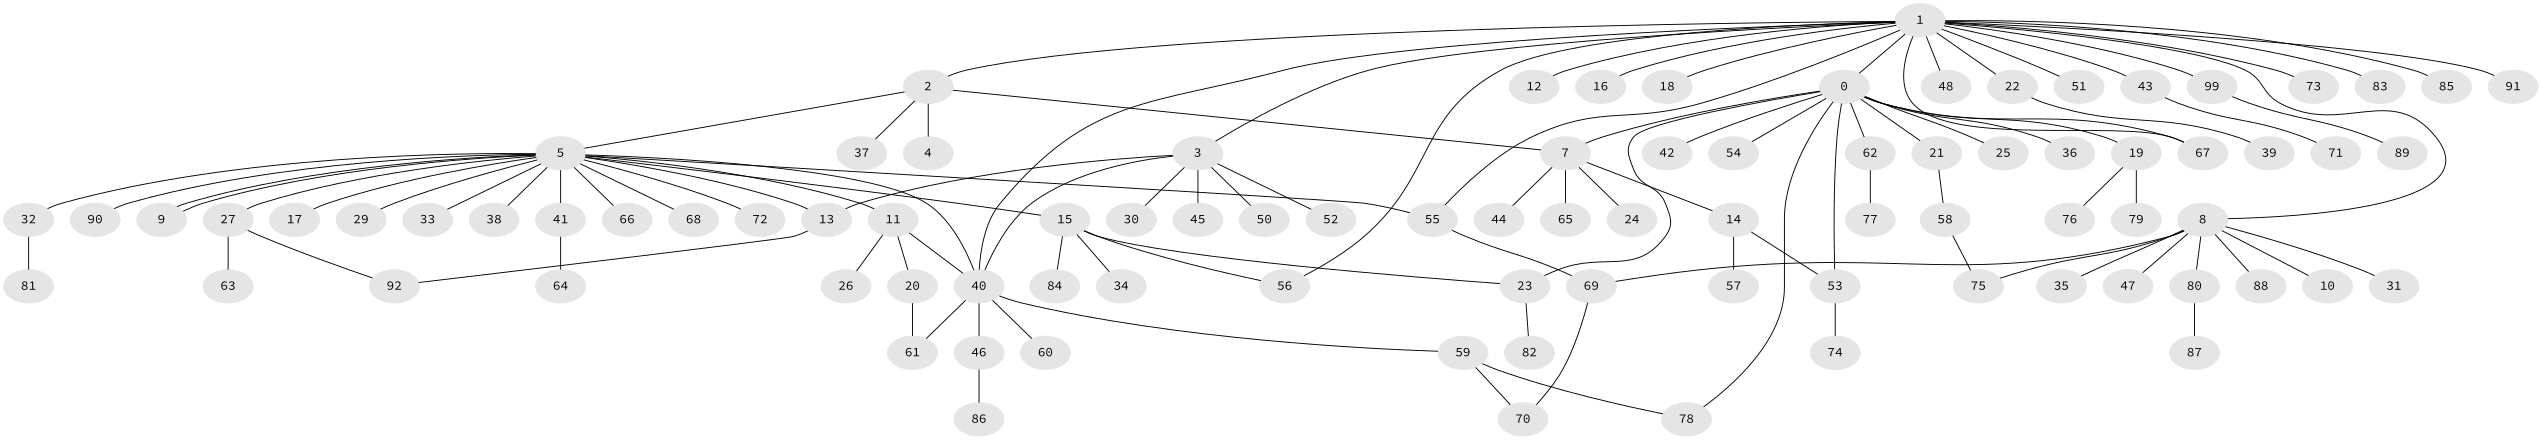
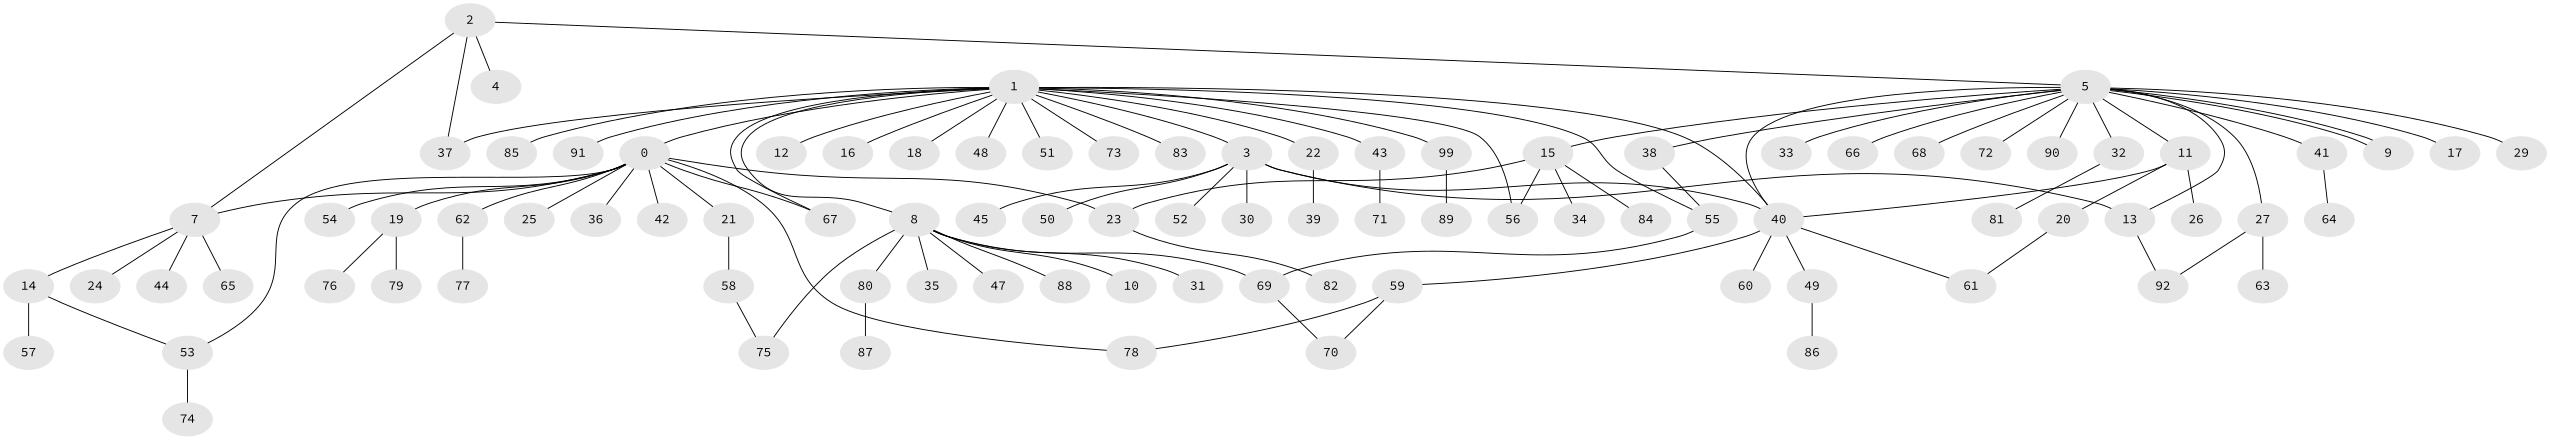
  graph {
    fontname="Source Code Pro"
    node [color=gray90 fontname="Source Code Pro" style=filled]
    edge [fontname="Source Code Pro"]
    1
    2
    3
    n4 [label=0]
    8
    12
    16
    18
    22
    40
    43
    48
    n13 [label=99]
    51
    55
    56
    67
    73
    83
    85
    91
    4
    5
    7
    37
    13
    30
    45
    50
    52
    19
    21
    23
    25
    36
    42
    53
    54
    62
    78
    10
    31
    35
    47
    69
    75
    80
    88
    39
    61
-   46
+   46 [label=49]
    59
    60
    71
    89
    9
    11
    15
    17
    27
    29
    32
    33
    38
    41
    66
    68
    72
    90
    14
    24
    44
    65
    92
    20
    26
    34
    84
    63
    81
    64
    76
    79
    58
    82
    74
    77
    57
    70
    87
    86
-   1 -- 2
+   1 -- 37
    1 -- 3
    1 -- n4
    1 -- 8
    1 -- 12
    1 -- 16
    1 -- 18
    1 -- 22
    1 -- 40
    1 -- 43
    1 -- 48
    1 -- n13
    1 -- 51
    1 -- 55
    1 -- 56
    1 -- 67
    1 -- 73
    1 -- 83
    1 -- 85
    1 -- 91
    2 -- 4
    2 -- 5
    2 -- 7
    2 -- 37
    3 -- 40
    3 -- 13
    3 -- 30
    3 -- 45
    3 -- 50
    3 -- 52
    n4 -- 67
    n4 -- 7
    n4 -- 19
    n4 -- 21
    n4 -- 23
    n4 -- 25
    n4 -- 36
    n4 -- 42
    n4 -- 53
    n4 -- 54
    n4 -- 62
    n4 -- 78
    8 -- 10
    8 -- 31
    8 -- 35
    8 -- 47
    8 -- 69
    8 -- 75
    8 -- 80
    8 -- 88
    22 -- 39
    40 -- 61
    40 -- 46
    40 -- 59
    40 -- 60
    43 -- 71
    n13 -- 89
    55 -- 69
    5 -- 40
-   5 -- 55
+   38 -- 55
    5 -- 13
    5 -- 9
    5 -- 9
    5 -- 11
    5 -- 15
    5 -- 17
    5 -- 27
    5 -- 29
    5 -- 32
    5 -- 33
    5 -- 38
    5 -- 41
    5 -- 66
    5 -- 68
    5 -- 72
    5 -- 90
    7 -- 14
    7 -- 24
    7 -- 44
    7 -- 65
    13 -- 92
    19 -- 76
    19 -- 79
    21 -- 58
    23 -- 82
    53 -- 74
    62 -- 77
    69 -- 70
    80 -- 87
    46 -- 86
    59 -- 78
    59 -- 70
    11 -- 40
    11 -- 20
    11 -- 26
    15 -- 56
    15 -- 23
    15 -- 34
    15 -- 84
    27 -- 92
    27 -- 63
    32 -- 81
    41 -- 64
    14 -- 53
    14 -- 57
    20 -- 61
    58 -- 75
  }
